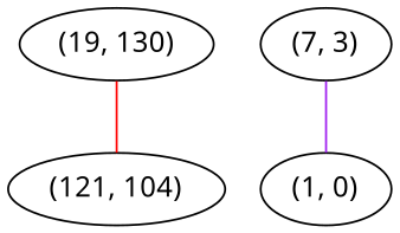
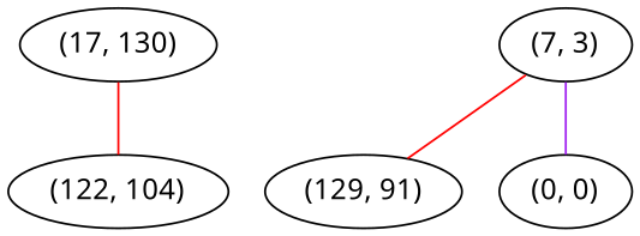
  graph {
    fontname="Noto Sans"
    node [fontname="Noto Sans"]
    edge [color=red fontname="Noto Sans" weight=1]
-   "(17, 130)" [label="(19, 130)"]
-   "(121, 104)"
+   "(17, 130)"
+   "(121, 104)" [label="(122, 104)"]
    n3 [label="(7, 3)"]
-   "(0, 0)" [label="(1, 0)"]
+   "(129, 91)"
+   "(0, 0)"
    "(17, 130)" -- "(121, 104)"
+   n3 -- "(129, 91)"
    n3 -- "(0, 0)" [color=purple weight=4]
  }
